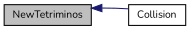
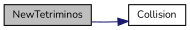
  digraph {
    rankdir=LR
    fontname=Nunito
    node [color=black fontname=Nunito fontsize=10 shape=record style=filled]
    n1 [fillcolor=grey75 fontcolor=black height=0.2 label=NewTetriminos width=0.4]
    n2 [fillcolor=white height=0.2 label=Collision width=0.4]
-   n2 -> n1 [color=midnightblue fontname=Nunito fontsize=10 labelfontname=Helvetica labelfontsize=10 style=solid]
+   n1 -> n2 [color=midnightblue fontname=Nunito fontsize=10 labelfontname=Helvetica labelfontsize=10 style=solid]
  }
